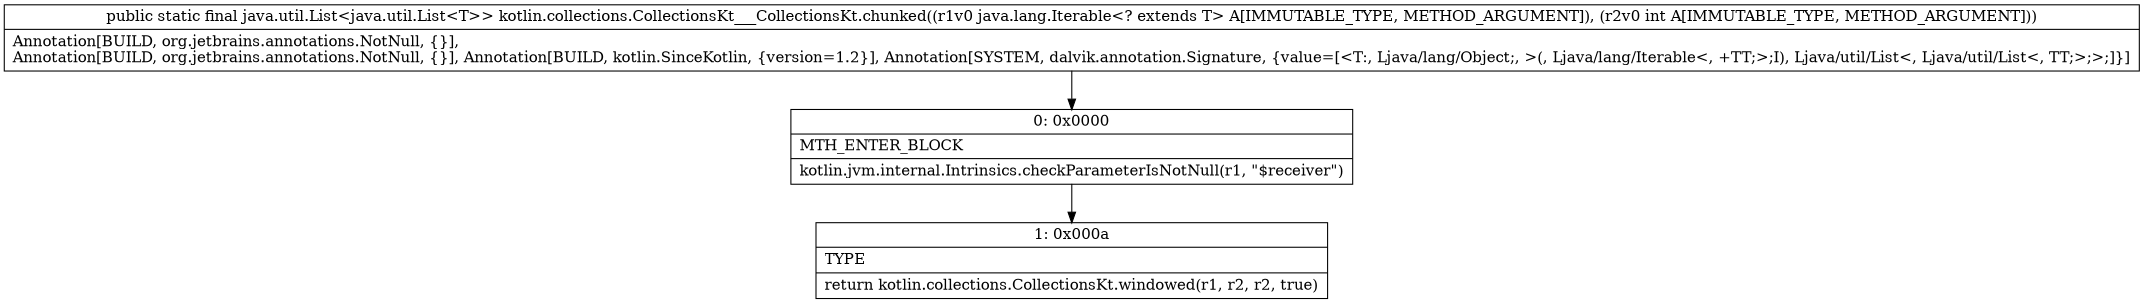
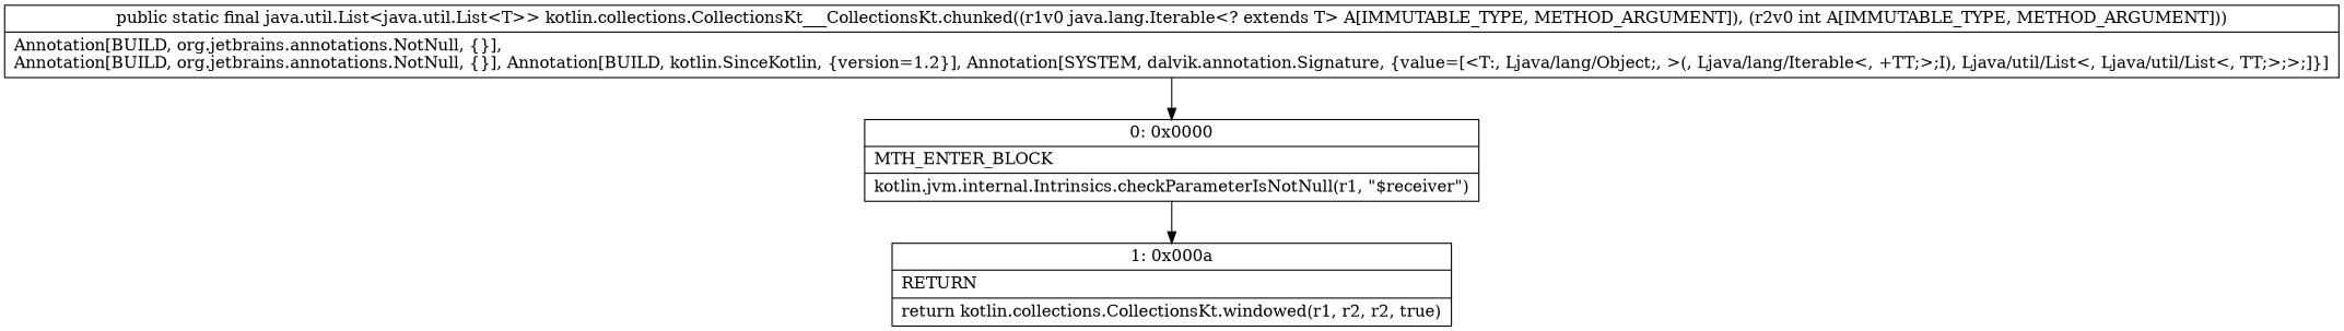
  digraph {
    node [shape=record]
    n1 [label="{0\:\ 0x0000|MTH_ENTER_BLOCK\l|kotlin.jvm.internal.Intrinsics.checkParameterIsNotNull(r1, \"$receiver\")\l}"]
-   n2 [label="{1\:\ 0x000a|TYPE\l|return kotlin.collections.CollectionsKt.windowed(r1, r2, r2, true)\l}"]
+   n2 [label="{1\:\ 0x000a|RETURN\l|return kotlin.collections.CollectionsKt.windowed(r1, r2, r2, true)\l}"]
    n3 [label="{public static final java.util.List\<java.util.List\<T\>\> kotlin.collections.CollectionsKt___CollectionsKt.chunked((r1v0 java.lang.Iterable\<? extends T\> A[IMMUTABLE_TYPE, METHOD_ARGUMENT]), (r2v0 int A[IMMUTABLE_TYPE, METHOD_ARGUMENT]))  | Annotation[BUILD, org.jetbrains.annotations.NotNull, \{\}], \lAnnotation[BUILD, org.jetbrains.annotations.NotNull, \{\}], Annotation[BUILD, kotlin.SinceKotlin, \{version=1.2\}], Annotation[SYSTEM, dalvik.annotation.Signature, \{value=[\<T:, Ljava\/lang\/Object;, \>(, Ljava\/lang\/Iterable\<, +TT;\>;I), Ljava\/util\/List\<, Ljava\/util\/List\<, TT;\>;\>;]\}]\l}"]
    n1 -> n2
    n3 -> n1
  }
